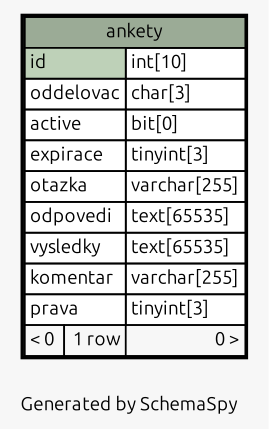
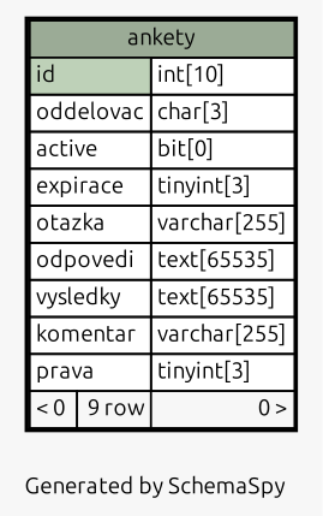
  digraph {
    bgcolor="#f7f7f7"
    fontname=Ubuntu
    fontsize=11
    label="\nGenerated by SchemaSpy"
    labeljust=l
    nodesep=0.18
    rankdir=RL
    ranksep=0.46
-   n1 [fontname=Ubuntu fontsize=11 label=<     <TABLE BORDER="2" CELLBORDER="1" CELLSPACING="0" BGCOLOR="#ffffff">       <TR><TD COLSPAN="3" BGCOLOR="#9bab96" ALIGN="CENTER">ankety</TD></TR>       <TR><TD PORT="id" COLSPAN="2" BGCOLOR="#bed1b8" ALIGN="LEFT">id</TD><TD PORT="id.type" ALIGN="LEFT">int[10]</TD></TR>       <TR><TD PORT="oddelovac" COLSPAN="2" ALIGN="LEFT">oddelovac</TD><TD PORT="oddelovac.type" ALIGN="LEFT">char[3]</TD></TR>       <TR><TD PORT="active" COLSPAN="2" ALIGN="LEFT">active</TD><TD PORT="active.type" ALIGN="LEFT">bit[0]</TD></TR>       <TR><TD PORT="expirace" COLSPAN="2" ALIGN="LEFT">expirace</TD><TD PORT="expirace.type" ALIGN="LEFT">tinyint[3]</TD></TR>       <TR><TD PORT="otazka" COLSPAN="2" ALIGN="LEFT">otazka</TD><TD PORT="otazka.type" ALIGN="LEFT">varchar[255]</TD></TR>       <TR><TD PORT="odpovedi" COLSPAN="2" ALIGN="LEFT">odpovedi</TD><TD PORT="odpovedi.type" ALIGN="LEFT">text[65535]</TD></TR>       <TR><TD PORT="vysledky" COLSPAN="2" ALIGN="LEFT">vysledky</TD><TD PORT="vysledky.type" ALIGN="LEFT">text[65535]</TD></TR>       <TR><TD PORT="komentar" COLSPAN="2" ALIGN="LEFT">komentar</TD><TD PORT="komentar.type" ALIGN="LEFT">varchar[255]</TD></TR>       <TR><TD PORT="prava" COLSPAN="2" ALIGN="LEFT">prava</TD><TD PORT="prava.type" ALIGN="LEFT">tinyint[3]</TD></TR>       <TR><TD ALIGN="LEFT" BGCOLOR="#f7f7f7">&lt; 0</TD><TD ALIGN="RIGHT" BGCOLOR="#f7f7f7">1 row</TD><TD ALIGN="RIGHT" BGCOLOR="#f7f7f7">0 &gt;</TD></TR>     </TABLE>> shape=plaintext]
+   n1 [fontname=Ubuntu fontsize=11 label=<     <TABLE BORDER="2" CELLBORDER="1" CELLSPACING="0" BGCOLOR="#ffffff">       <TR><TD COLSPAN="3" BGCOLOR="#9bab96" ALIGN="CENTER">ankety</TD></TR>       <TR><TD PORT="id" COLSPAN="2" BGCOLOR="#bed1b8" ALIGN="LEFT">id</TD><TD PORT="id.type" ALIGN="LEFT">int[10]</TD></TR>       <TR><TD PORT="oddelovac" COLSPAN="2" ALIGN="LEFT">oddelovac</TD><TD PORT="oddelovac.type" ALIGN="LEFT">char[3]</TD></TR>       <TR><TD PORT="active" COLSPAN="2" ALIGN="LEFT">active</TD><TD PORT="active.type" ALIGN="LEFT">bit[0]</TD></TR>       <TR><TD PORT="expirace" COLSPAN="2" ALIGN="LEFT">expirace</TD><TD PORT="expirace.type" ALIGN="LEFT">tinyint[3]</TD></TR>       <TR><TD PORT="otazka" COLSPAN="2" ALIGN="LEFT">otazka</TD><TD PORT="otazka.type" ALIGN="LEFT">varchar[255]</TD></TR>       <TR><TD PORT="odpovedi" COLSPAN="2" ALIGN="LEFT">odpovedi</TD><TD PORT="odpovedi.type" ALIGN="LEFT">text[65535]</TD></TR>       <TR><TD PORT="vysledky" COLSPAN="2" ALIGN="LEFT">vysledky</TD><TD PORT="vysledky.type" ALIGN="LEFT">text[65535]</TD></TR>       <TR><TD PORT="komentar" COLSPAN="2" ALIGN="LEFT">komentar</TD><TD PORT="komentar.type" ALIGN="LEFT">varchar[255]</TD></TR>       <TR><TD PORT="prava" COLSPAN="2" ALIGN="LEFT">prava</TD><TD PORT="prava.type" ALIGN="LEFT">tinyint[3]</TD></TR>       <TR><TD ALIGN="LEFT" BGCOLOR="#f7f7f7">&lt; 0</TD><TD ALIGN="RIGHT" BGCOLOR="#f7f7f7">9 row</TD><TD ALIGN="RIGHT" BGCOLOR="#f7f7f7">0 &gt;</TD></TR>     </TABLE>> shape=plaintext]
  }
